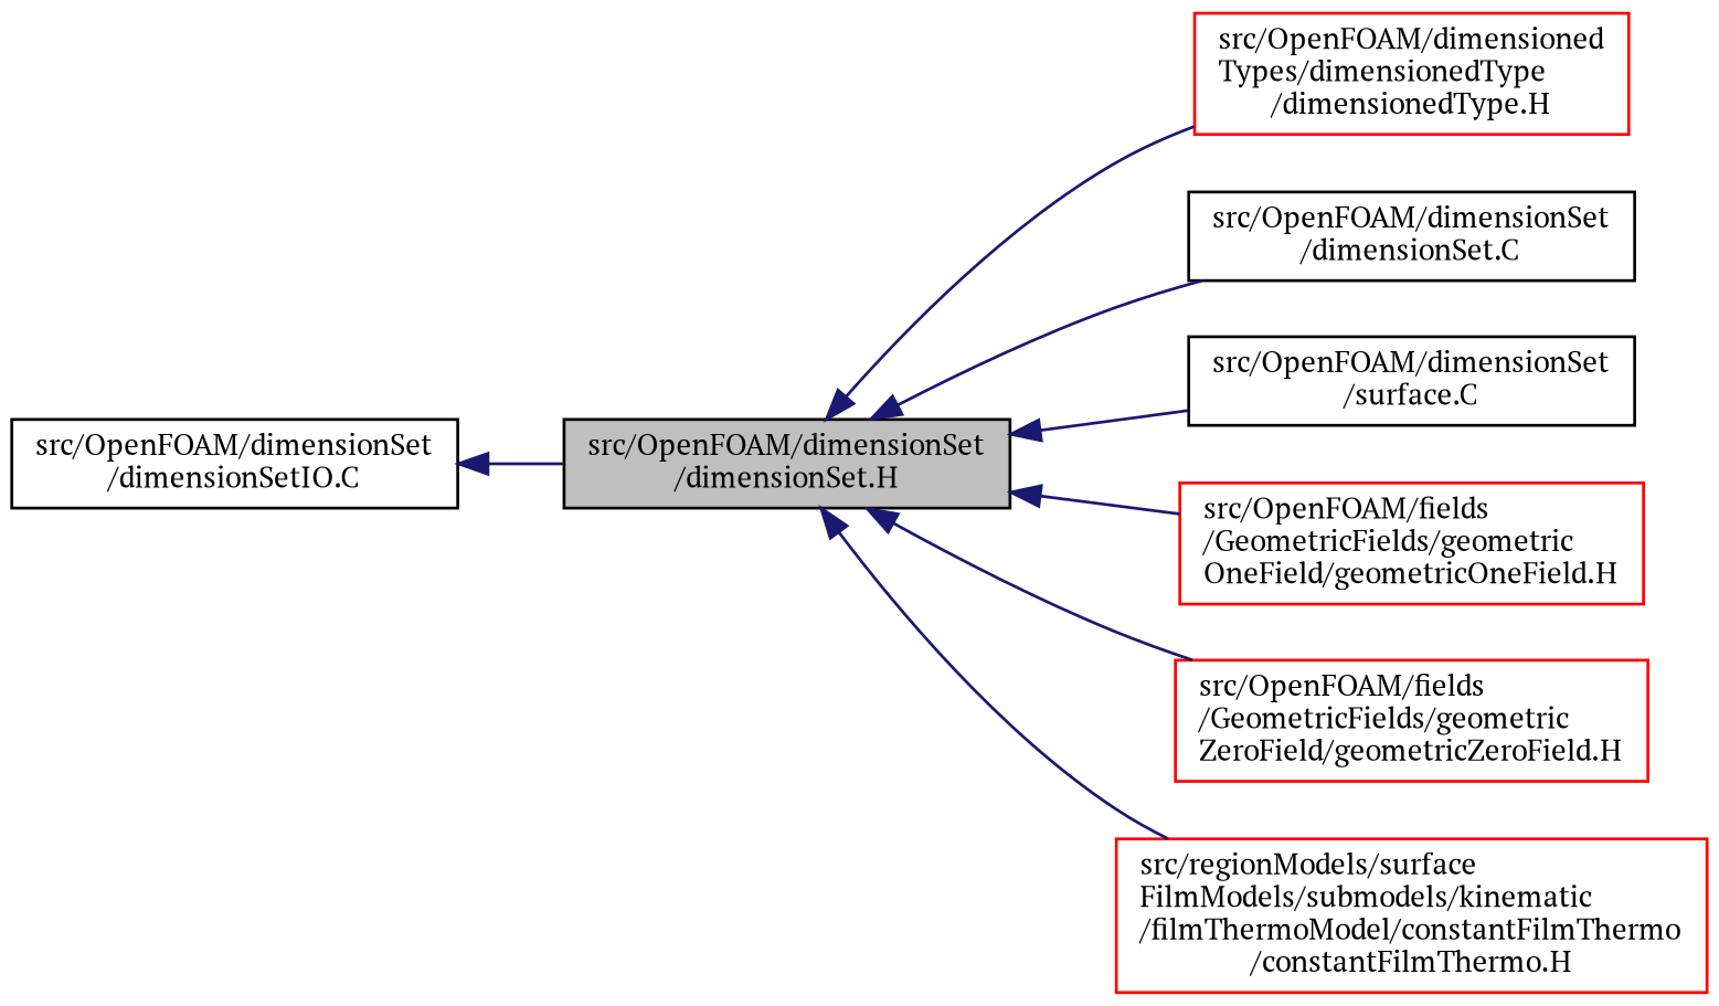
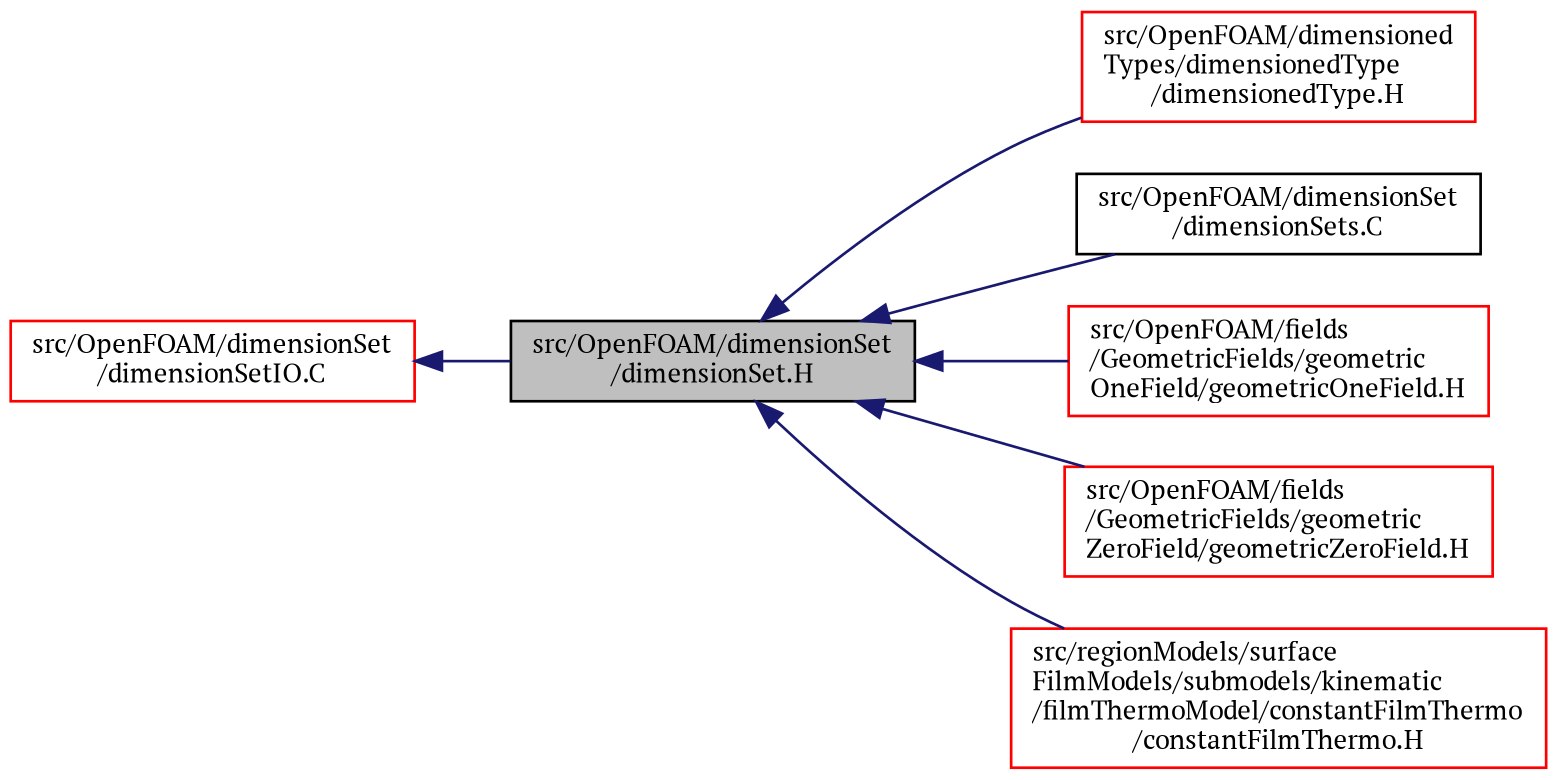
  digraph {
    fontname="PT Serif"
    rankdir=LR
    node [color=black fontname="PT Serif" fontsize=10 shape=record]
    edge [color=midnightblue dir=back fontname="PT Serif" fontsize=10 labelfontname=Helvetica labelfontsize=10 style=solid]
    n1 [fillcolor=grey75 fontcolor=black height=0.2 label="src/OpenFOAM/dimensionSet\l/dimensionSet.H" style=filled width=0.4]
    n2 [color=red height=0.2 label="src/OpenFOAM/dimensioned\lTypes/dimensionedType\l/dimensionedType.H" width=0.4]
-   n3 [height=0.2 label="src/OpenFOAM/dimensionSet\l/dimensionSet.C" width=0.4]
-   n4 [height=0.2 label="src/OpenFOAM/dimensionSet\l/surface.C" width=0.4]
+   n4 [height=0.2 label="src/OpenFOAM/dimensionSet\l/dimensionSets.C" width=0.4]
    n5 [color=red height=0.2 label="src/OpenFOAM/fields\l/GeometricFields/geometric\lOneField/geometricOneField.H" width=0.4]
    n6 [color=red height=0.2 label="src/OpenFOAM/fields\l/GeometricFields/geometric\lZeroField/geometricZeroField.H" width=0.4]
    n7 [color=red height=0.2 label="src/regionModels/surface\lFilmModels/submodels/kinematic\l/filmThermoModel/constantFilmThermo\l/constantFilmThermo.H" width=0.4]
-   n8 [height=0.2 label="src/OpenFOAM/dimensionSet\l/dimensionSetIO.C" width=0.4]
+   n8 [color=red height=0.2 label="src/OpenFOAM/dimensionSet\l/dimensionSetIO.C" width=0.4]
    n1 -> n2
-   n1 -> n3
    n1 -> n4
    n1 -> n5
    n1 -> n6
    n1 -> n7
    n8 -> n1
  }
